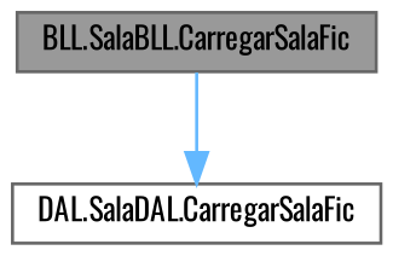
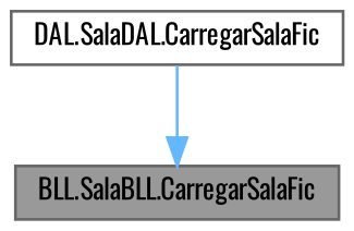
  digraph {
    rankdir=TB
    fontname=Oswald
    node [fontname=Oswald fontsize=10 shape=box style=filled]
    n1 [color=gray40 fillcolor=grey60 fontcolor=black height=0.2 label="BLL.SalaBLL.CarregarSalaFic" width=0.4]
    n2 [color=grey40 fillcolor=white height=0.2 label="DAL.SalaDAL.CarregarSalaFic" width=0.4]
-   n1 -> n2 [color=steelblue1 fontname=Oswald fontsize=10 labelfontname=Helvetica labelfontsize=10 style=solid]
+   n2 -> n1 [color=steelblue1 fontname=Oswald fontsize=10 labelfontname=Helvetica labelfontsize=10 style=solid]
  }
